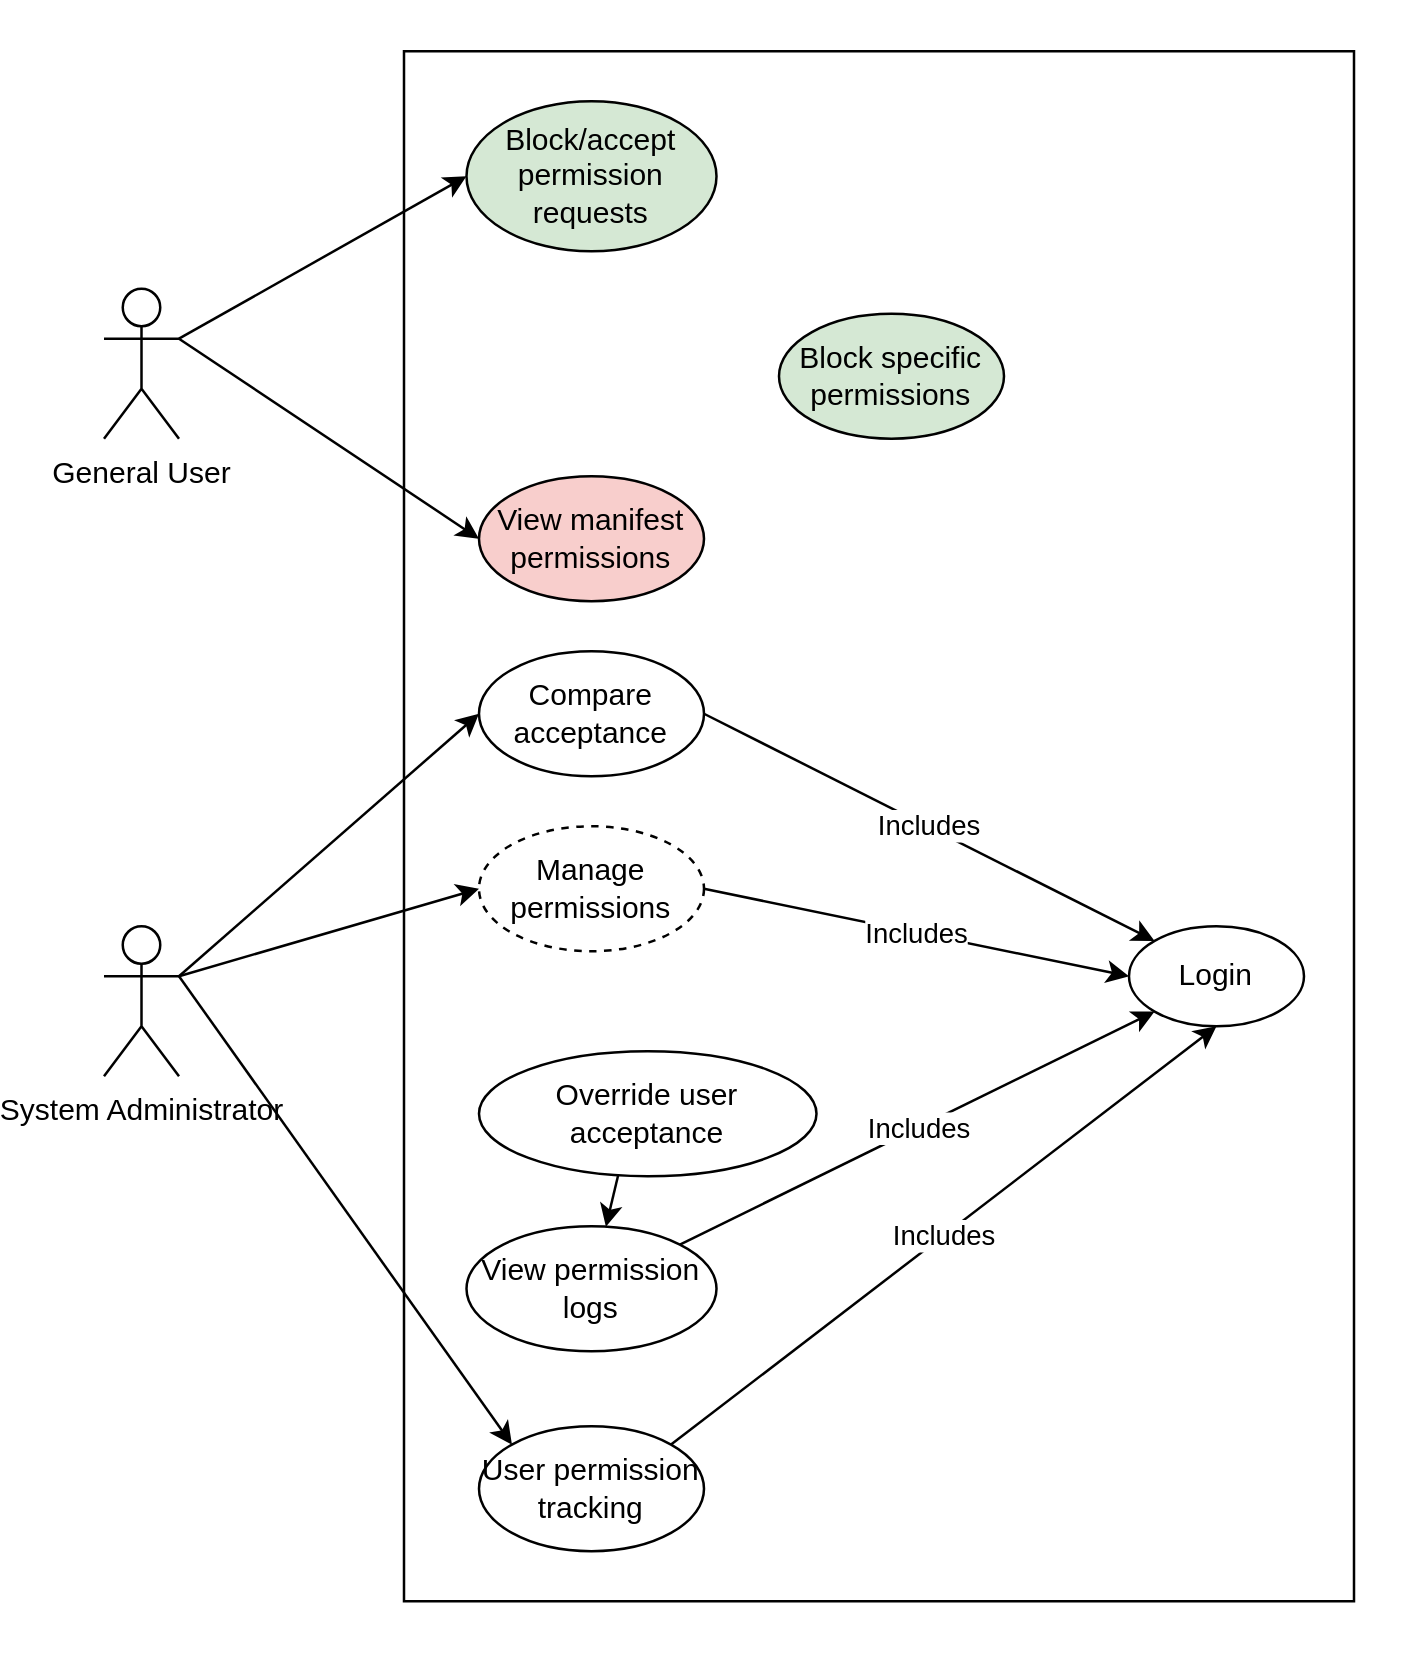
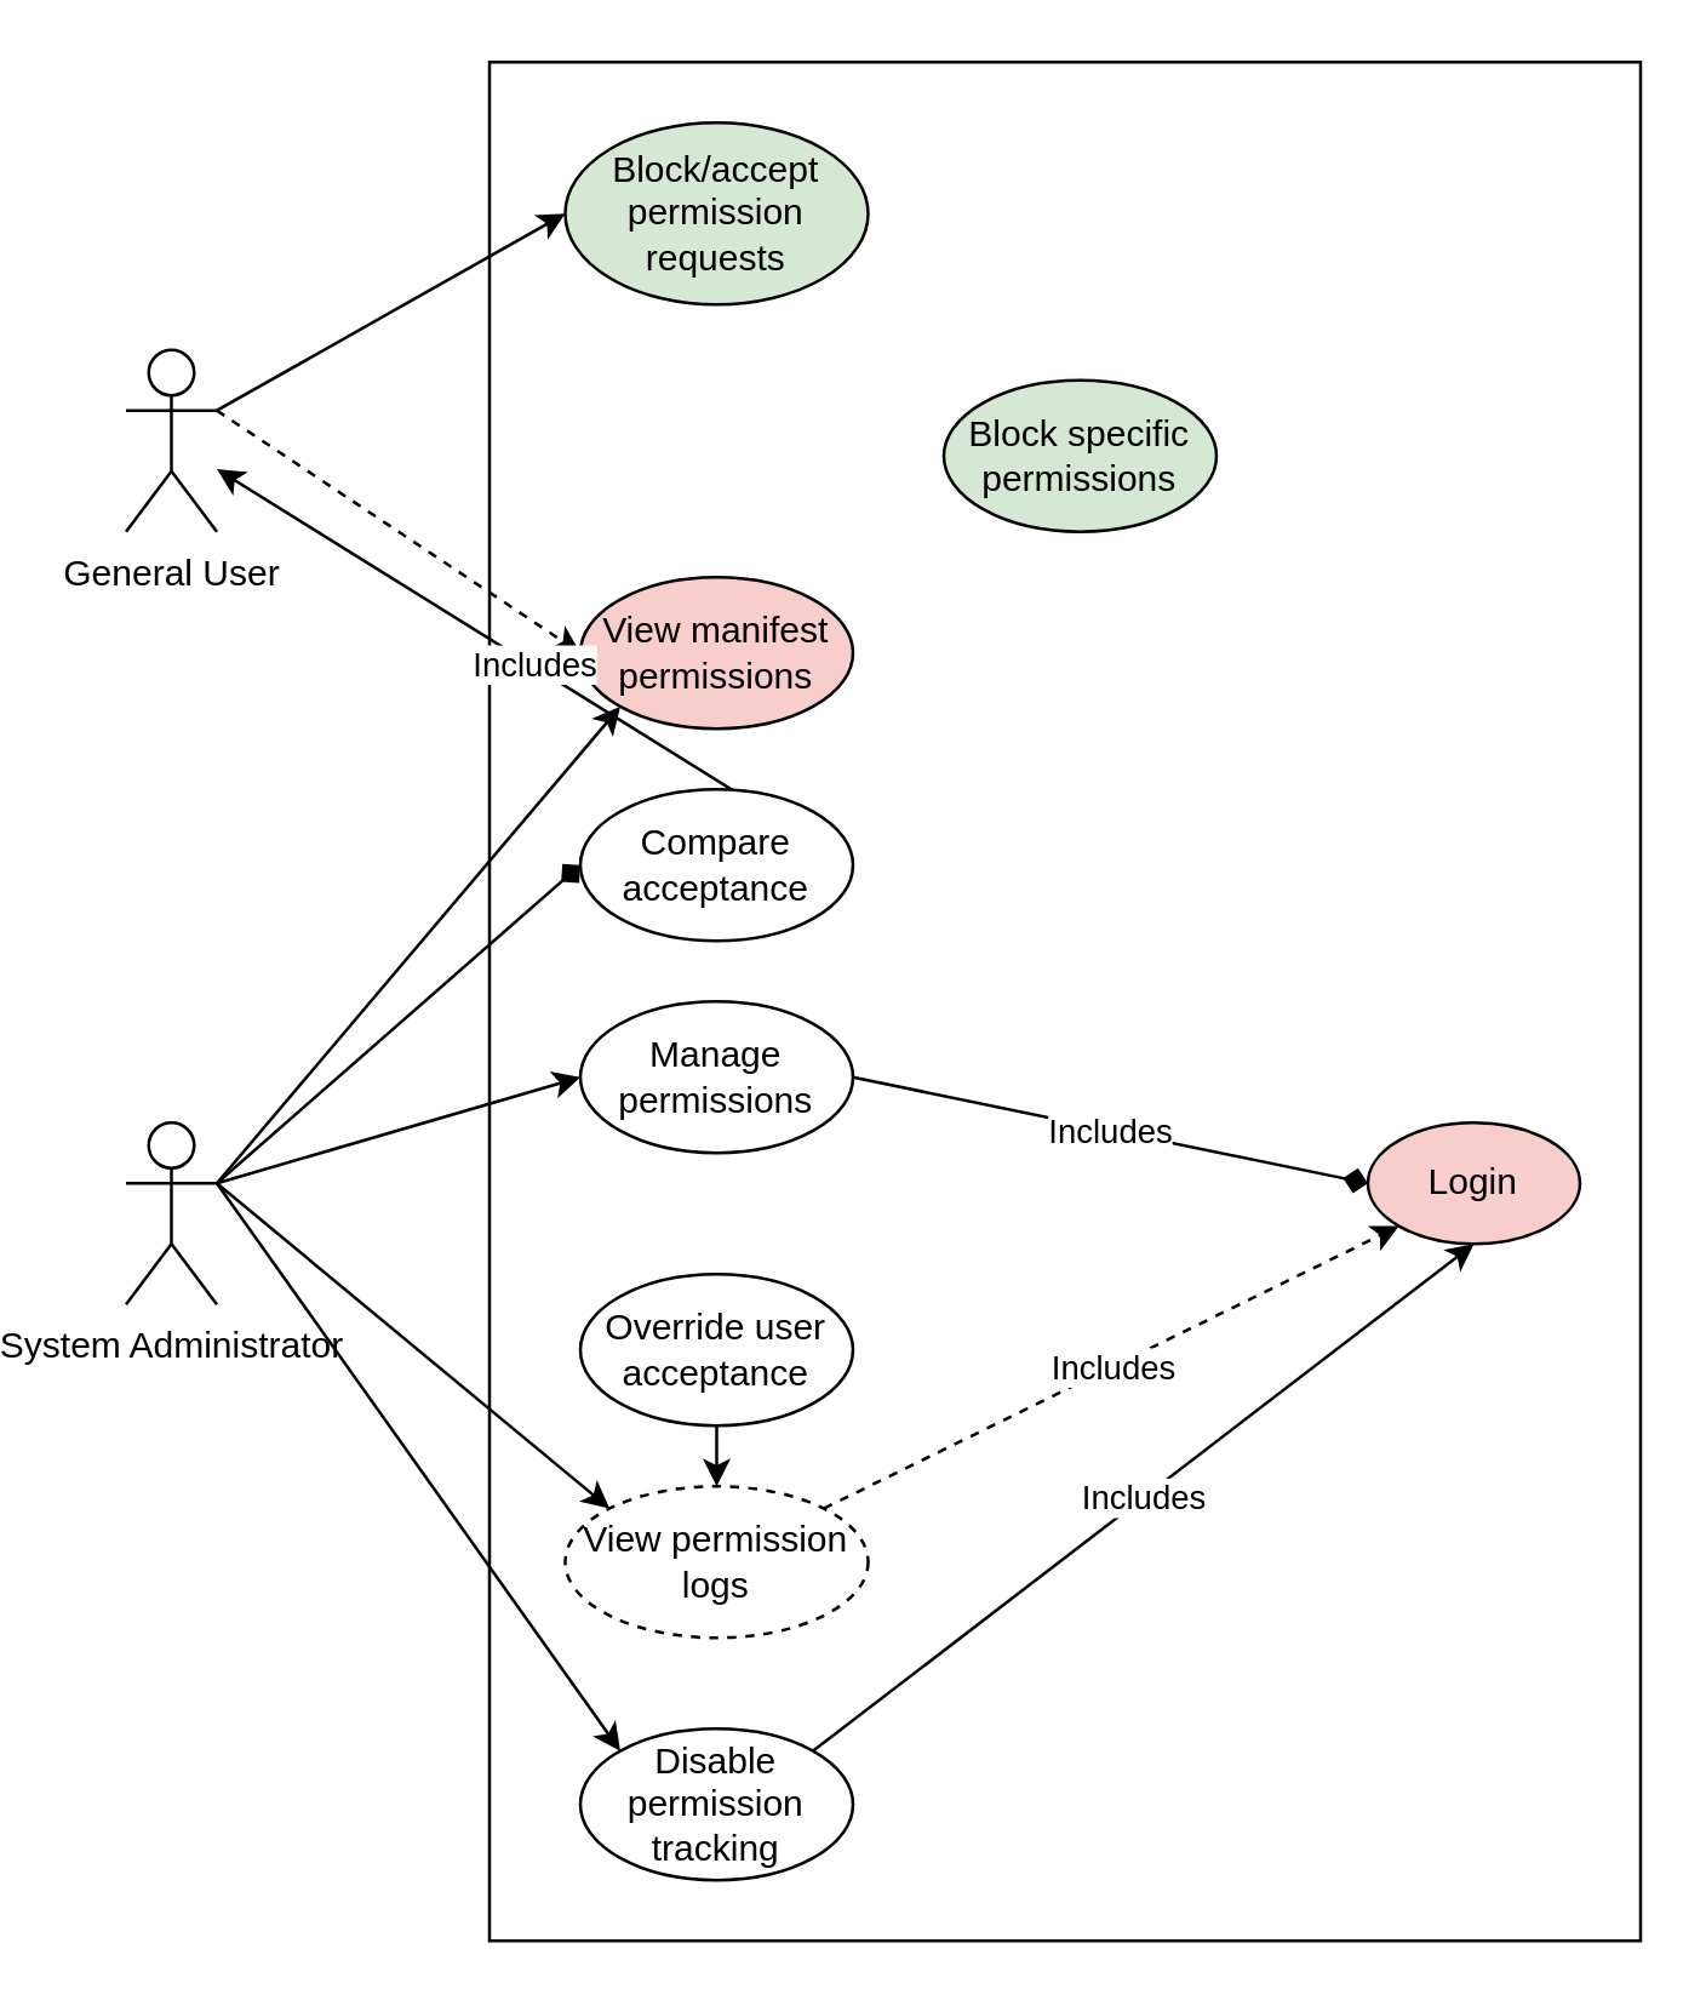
  <mxCell id="0" />
  <mxCell id="1" parent="0" />
  <mxCell id="2" value="" style="rounded=0;whiteSpace=wrap;html=1;" parent="1" vertex="1"><mxGeometry x="140" y="20" width="380" height="620" as="geometry" /></mxCell>
- <mxCell id="3" style="edgeStyle=none;rounded=0;orthogonalLoop=1;jettySize=auto;html=1;exitX=1;exitY=0.333;exitDx=0;exitDy=0;exitPerimeter=0;entryX=0;entryY=0.5;entryDx=0;entryDy=0;" parent="1" source="5" target="14" edge="1"><mxGeometry relative="1" as="geometry" /></mxCell>
+ <mxCell id="3" style="edgeStyle=none;rounded=0;orthogonalLoop=1;jettySize=auto;html=1;exitX=1;exitY=0.333;exitDx=0;exitDy=0;exitPerimeter=0;entryX=0;entryY=0.5;entryDx=0;entryDy=0;dashed=1;" parent="1" source="5" target="14" edge="1"><mxGeometry relative="1" as="geometry" /></mxCell>
  <mxCell id="4" style="edgeStyle=none;rounded=0;orthogonalLoop=1;jettySize=auto;html=1;exitX=1;exitY=0.333;exitDx=0;exitDy=0;exitPerimeter=0;entryX=0;entryY=0.5;entryDx=0;entryDy=0;" parent="1" source="5" target="24" edge="1"><mxGeometry relative="1" as="geometry" /></mxCell>
  <mxCell id="5" value="General User" style="shape=umlActor;verticalLabelPosition=bottom;verticalAlign=top;html=1;outlineConnect=0;" parent="1" vertex="1"><mxGeometry x="20" y="115" width="30" height="60" as="geometry" /></mxCell>
  <mxCell id="6" style="rounded=0;orthogonalLoop=1;jettySize=auto;html=1;exitX=1;exitY=0.333;exitDx=0;exitDy=0;exitPerimeter=0;entryX=0;entryY=0.5;entryDx=0;entryDy=0;" parent="1" source="11" target="13" edge="1"><mxGeometry relative="1" as="geometry" /></mxCell>
- <mxCell id="8" style="edgeStyle=none;rounded=0;orthogonalLoop=1;jettySize=auto;html=1;exitX=1;exitY=0.333;exitDx=0;exitDy=0;exitPerimeter=0;entryX=0;entryY=0.5;entryDx=0;entryDy=0;" parent="1" source="11" target="18" edge="1"><mxGeometry relative="1" as="geometry" /></mxCell>
+ <mxCell id="7" style="edgeStyle=none;rounded=0;orthogonalLoop=1;jettySize=auto;html=1;exitX=1;exitY=0.333;exitDx=0;exitDy=0;exitPerimeter=0;entryX=0;entryY=1;entryDx=0;entryDy=0;" parent="1" source="11" target="14" edge="1"><mxGeometry relative="1" as="geometry" /></mxCell>
+ <mxCell id="8" style="edgeStyle=none;rounded=0;orthogonalLoop=1;jettySize=auto;html=1;exitX=1;exitY=0.333;exitDx=0;exitDy=0;exitPerimeter=0;entryX=0;entryY=0.5;entryDx=0;entryDy=0;endArrow=diamond;" parent="1" source="11" target="18" edge="1"><mxGeometry relative="1" as="geometry" /></mxCell>
+ <mxCell id="9" style="edgeStyle=none;rounded=0;orthogonalLoop=1;jettySize=auto;html=1;exitX=1;exitY=0.333;exitDx=0;exitDy=0;exitPerimeter=0;entryX=0;entryY=0;entryDx=0;entryDy=0;" parent="1" source="11" target="16" edge="1"><mxGeometry relative="1" as="geometry" /></mxCell>
  <mxCell id="10" style="edgeStyle=none;rounded=0;orthogonalLoop=1;jettySize=auto;html=1;exitX=1;exitY=0.333;exitDx=0;exitDy=0;exitPerimeter=0;entryX=0;entryY=0;entryDx=0;entryDy=0;" parent="1" source="11" target="23" edge="1"><mxGeometry relative="1" as="geometry" /></mxCell>
  <mxCell id="11" value="System Administrator" style="shape=umlActor;verticalLabelPosition=bottom;verticalAlign=top;html=1;outlineConnect=0;" parent="1" vertex="1"><mxGeometry x="20" y="370" width="30" height="60" as="geometry" /></mxCell>
- <mxCell id="12" value="Includes" style="edgeStyle=none;rounded=0;orthogonalLoop=1;jettySize=auto;html=1;exitX=1;exitY=0.5;exitDx=0;exitDy=0;entryX=0;entryY=0.5;entryDx=0;entryDy=0;" parent="1" source="13" target="19" edge="1"><mxGeometry relative="1" as="geometry" /></mxCell>
- <mxCell id="13" value="Manage permissions" style="ellipse;whiteSpace=wrap;html=1;dashed=1;" parent="1" vertex="1"><mxGeometry x="170" y="330" width="90" height="50" as="geometry" /></mxCell>
+ <mxCell id="12" value="Includes" style="edgeStyle=none;rounded=0;orthogonalLoop=1;jettySize=auto;html=1;exitX=1;exitY=0.5;exitDx=0;exitDy=0;entryX=0;entryY=0.5;entryDx=0;entryDy=0;endArrow=diamond;" parent="1" source="13" target="19" edge="1"><mxGeometry relative="1" as="geometry" /></mxCell>
+ <mxCell id="13" value="Manage permissions" style="ellipse;whiteSpace=wrap;html=1;" parent="1" vertex="1"><mxGeometry x="170" y="330" width="90" height="50" as="geometry" /></mxCell>
  <mxCell id="14" value="View manifest permissions" style="ellipse;whiteSpace=wrap;html=1;fillColor=#f8cecc;" parent="1" vertex="1"><mxGeometry x="170" y="190" width="90" height="50" as="geometry" /></mxCell>
- <mxCell id="15" value="Includes" style="edgeStyle=none;rounded=0;orthogonalLoop=1;jettySize=auto;html=1;exitX=1;exitY=0;exitDx=0;exitDy=0;entryX=0;entryY=1;entryDx=0;entryDy=0;" parent="1" source="16" target="19" edge="1"><mxGeometry relative="1" as="geometry" /></mxCell>
- <mxCell id="16" value="View permission logs" style="ellipse;whiteSpace=wrap;html=1;" parent="1" vertex="1"><mxGeometry x="165" y="490" width="100" height="50" as="geometry" /></mxCell>
- <mxCell id="17" value="Includes" style="edgeStyle=none;rounded=0;orthogonalLoop=1;jettySize=auto;html=1;exitX=1;exitY=0.5;exitDx=0;exitDy=0;entryX=0;entryY=0;entryDx=0;entryDy=0;" parent="1" source="18" target="19" edge="1"><mxGeometry relative="1" as="geometry" /></mxCell>
+ <mxCell id="15" value="Includes" style="edgeStyle=none;rounded=0;orthogonalLoop=1;jettySize=auto;html=1;exitX=1;exitY=0;exitDx=0;exitDy=0;entryX=0;entryY=1;entryDx=0;entryDy=0;dashed=1;" parent="1" source="16" target="19" edge="1"><mxGeometry relative="1" as="geometry" /></mxCell>
+ <mxCell id="16" value="View permission logs" style="ellipse;whiteSpace=wrap;html=1;dashed=1;" parent="1" vertex="1"><mxGeometry x="165" y="490" width="100" height="50" as="geometry" /></mxCell>
+ <mxCell id="17" value="Includes" style="edgeStyle=none;rounded=0;orthogonalLoop=1;jettySize=auto;html=1;exitX=1;exitY=0.5;exitDx=0;exitDy=0;" parent="1" source="18" target="5" edge="1"><mxGeometry relative="1" as="geometry" /></mxCell>
  <mxCell id="18" value="Compare acceptance" style="ellipse;whiteSpace=wrap;html=1;" parent="1" vertex="1"><mxGeometry x="170" y="260" width="90" height="50" as="geometry" /></mxCell>
- <mxCell id="19" value="Login" style="ellipse;whiteSpace=wrap;html=1;" parent="1" vertex="1"><mxGeometry x="430" y="370" width="70" height="40" as="geometry" /></mxCell>
+ <mxCell id="19" value="Login" style="ellipse;whiteSpace=wrap;html=1;fillColor=#f8cecc;" parent="1" vertex="1"><mxGeometry x="430" y="370" width="70" height="40" as="geometry" /></mxCell>
  <mxCell id="20" value="Extends" style="edgeStyle=none;rounded=0;orthogonalLoop=1;jettySize=auto;html=1;exitX=0.5;exitY=0;exitDx=0;exitDy=0;" parent="1" source="21" target="16" edge="1"><mxGeometry relative="1" as="geometry" /></mxCell>
- <mxCell id="21" value="Override user acceptance" style="ellipse;whiteSpace=wrap;html=1;" parent="1" vertex="1"><mxGeometry x="170" y="420" width="135" height="50" as="geometry" /></mxCell>
+ <mxCell id="21" value="Override user acceptance" style="ellipse;whiteSpace=wrap;html=1;" parent="1" vertex="1"><mxGeometry x="170" y="420" width="90" height="50" as="geometry" /></mxCell>
  <mxCell id="22" value="Includes" style="edgeStyle=none;rounded=0;orthogonalLoop=1;jettySize=auto;html=1;exitX=1;exitY=0;exitDx=0;exitDy=0;entryX=0.5;entryY=1;entryDx=0;entryDy=0;" parent="1" source="23" target="19" edge="1"><mxGeometry relative="1" as="geometry" /></mxCell>
- <mxCell id="23" value="User permission tracking" style="ellipse;whiteSpace=wrap;html=1;" parent="1" vertex="1"><mxGeometry x="170" y="570" width="90" height="50" as="geometry" /></mxCell>
+ <mxCell id="23" value="Disable permission tracking" style="ellipse;whiteSpace=wrap;html=1;" parent="1" vertex="1"><mxGeometry x="170" y="570" width="90" height="50" as="geometry" /></mxCell>
  <mxCell id="24" value="Block/accept permission requests" style="ellipse;whiteSpace=wrap;html=1;fillColor=#d5e8d4;" parent="1" vertex="1"><mxGeometry x="165" y="40" width="100" height="60" as="geometry" /></mxCell>
  <mxCell id="25" value="Block specific permissions" style="ellipse;whiteSpace=wrap;html=1;fillColor=#d5e8d4;" parent="1" vertex="1"><mxGeometry x="290" y="125" width="90" height="50" as="geometry" /></mxCell>
